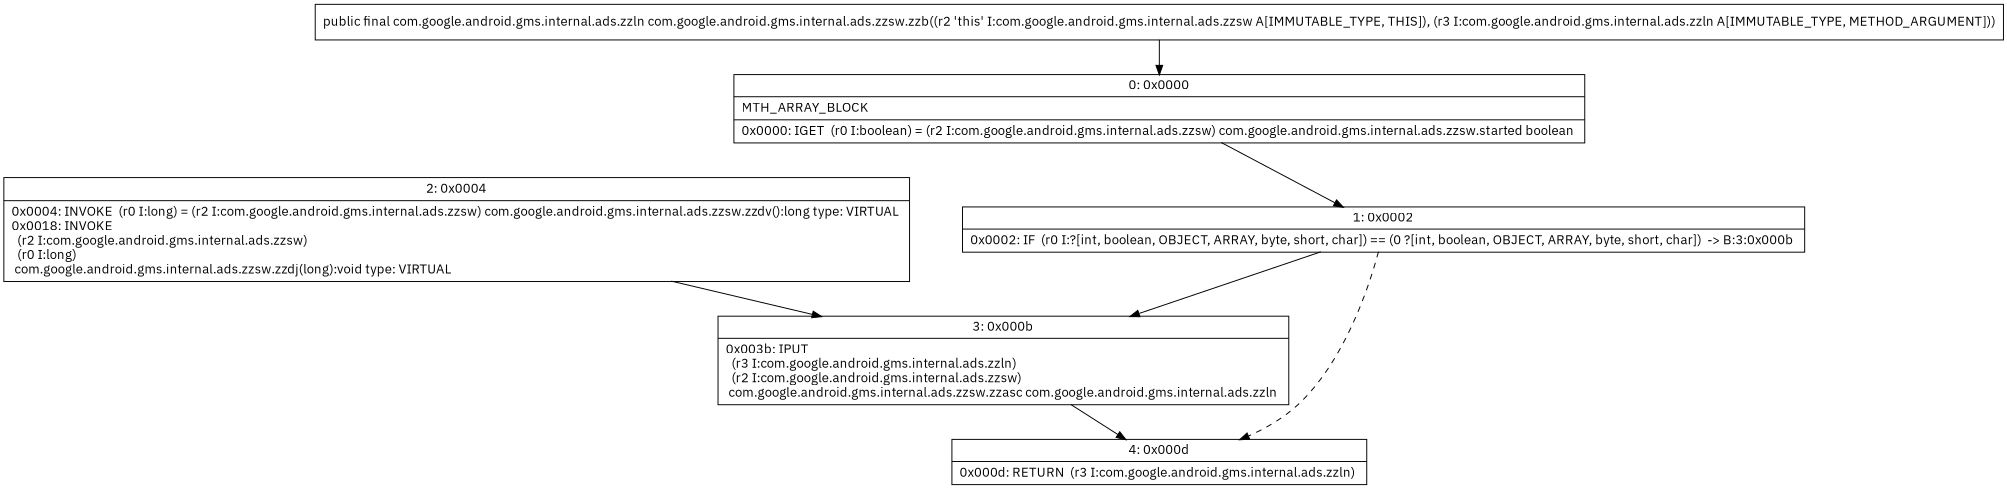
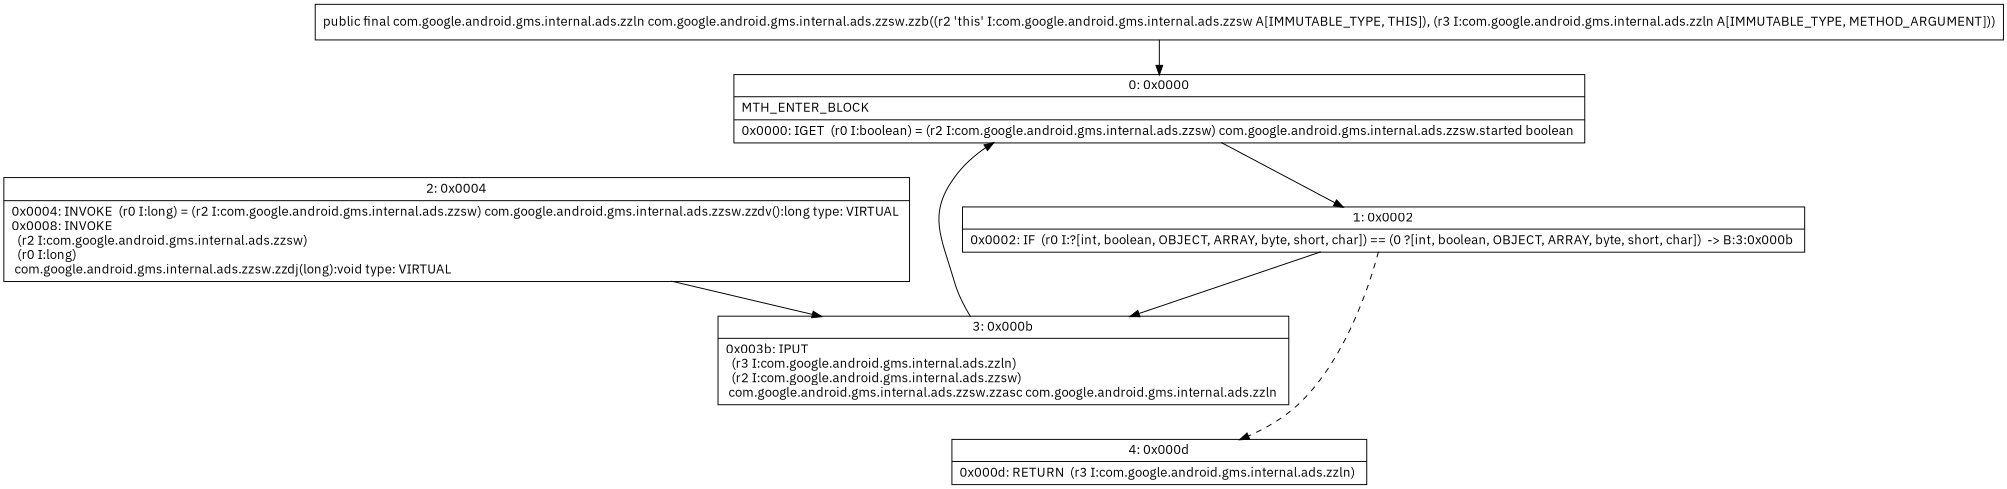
  digraph {
    fontname="IBM Plex Sans"
    node [fontname="IBM Plex Sans" shape=record]
    edge [fontname="IBM Plex Sans"]
-   n1 [label="{0\:\ 0x0000|MTH_ARRAY_BLOCK\l|0x0000: IGET  (r0 I:boolean) = (r2 I:com.google.android.gms.internal.ads.zzsw) com.google.android.gms.internal.ads.zzsw.started boolean \l}"]
+   n1 [label="{0\:\ 0x0000|MTH_ENTER_BLOCK\l|0x0000: IGET  (r0 I:boolean) = (r2 I:com.google.android.gms.internal.ads.zzsw) com.google.android.gms.internal.ads.zzsw.started boolean \l}"]
    n2 [label="{1\:\ 0x0002|0x0002: IF  (r0 I:?[int, boolean, OBJECT, ARRAY, byte, short, char]) == (0 ?[int, boolean, OBJECT, ARRAY, byte, short, char])  \-\> B:3:0x000b \l}"]
    n3 [label="{3\:\ 0x000b|0x003b: IPUT  \l  (r3 I:com.google.android.gms.internal.ads.zzln)\l  (r2 I:com.google.android.gms.internal.ads.zzsw)\l com.google.android.gms.internal.ads.zzsw.zzasc com.google.android.gms.internal.ads.zzln \l}"]
    n4 [label="{4\:\ 0x000d|0x000d: RETURN  (r3 I:com.google.android.gms.internal.ads.zzln) \l}"]
-   n5 [label="{2\:\ 0x0004|0x0004: INVOKE  (r0 I:long) = (r2 I:com.google.android.gms.internal.ads.zzsw) com.google.android.gms.internal.ads.zzsw.zzdv():long type: VIRTUAL \l0x0018: INVOKE  \l  (r2 I:com.google.android.gms.internal.ads.zzsw)\l  (r0 I:long)\l com.google.android.gms.internal.ads.zzsw.zzdj(long):void type: VIRTUAL \l}"]
+   n5 [label="{2\:\ 0x0004|0x0004: INVOKE  (r0 I:long) = (r2 I:com.google.android.gms.internal.ads.zzsw) com.google.android.gms.internal.ads.zzsw.zzdv():long type: VIRTUAL \l0x0008: INVOKE  \l  (r2 I:com.google.android.gms.internal.ads.zzsw)\l  (r0 I:long)\l com.google.android.gms.internal.ads.zzsw.zzdj(long):void type: VIRTUAL \l}"]
    n6 [label="{public final com.google.android.gms.internal.ads.zzln com.google.android.gms.internal.ads.zzsw.zzb((r2 'this' I:com.google.android.gms.internal.ads.zzsw A[IMMUTABLE_TYPE, THIS]), (r3 I:com.google.android.gms.internal.ads.zzln A[IMMUTABLE_TYPE, METHOD_ARGUMENT])) }"]
    n1 -> n2
    n2 -> n3
    n2 -> n4 [style=dashed]
-   n3 -> n4
+   n3 -> n1
    n5 -> n3
    n6 -> n1
  }
